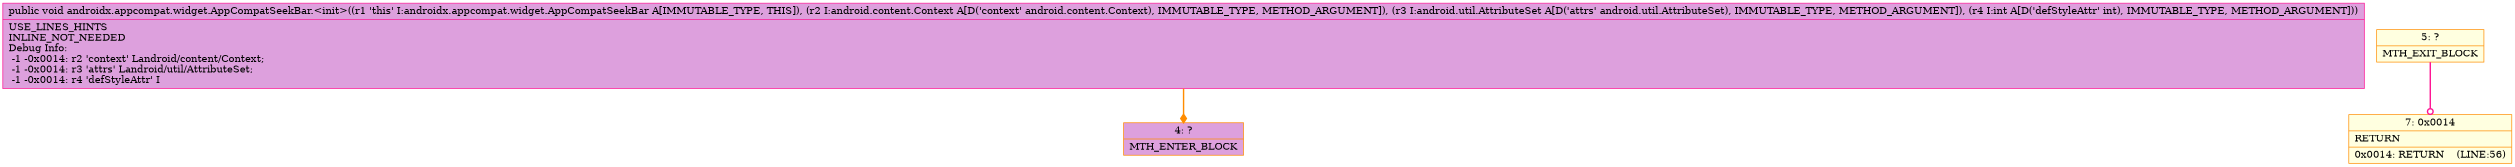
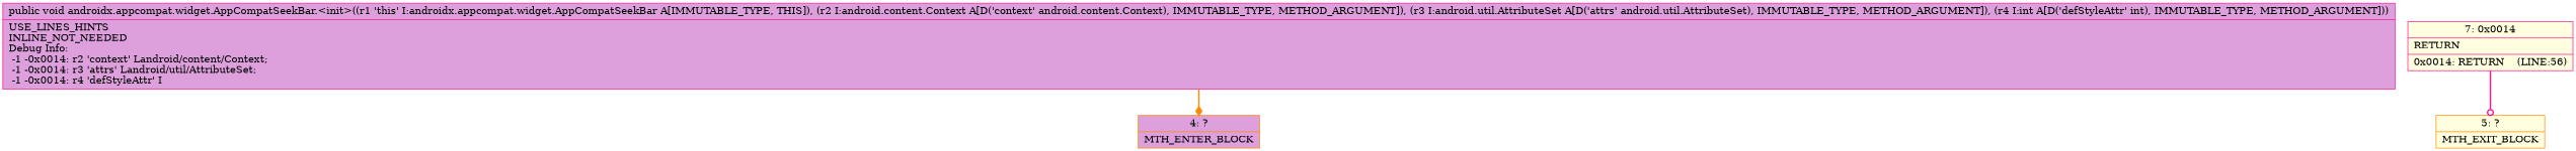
  digraph {
    node [color=darkorange fillcolor=plum shape=record style=filled]
    edge [style=bold]
    n1 [label="{4\:\ ?|MTH_ENTER_BLOCK\l}"]
-   n2 [fillcolor=lightyellow label="{7\:\ 0x0014|RETURN\l|0x0014: RETURN    (LINE:56)\l}"]
+   n2 [color=deeppink fillcolor=lightyellow label="{7\:\ 0x0014|RETURN\l|0x0014: RETURN    (LINE:56)\l}"]
    n3 [fillcolor=lightyellow label="{5\:\ ?|MTH_EXIT_BLOCK\l}"]
    n4 [color=deeppink label="{public void androidx.appcompat.widget.AppCompatSeekBar.\<init\>((r1 'this' I:androidx.appcompat.widget.AppCompatSeekBar A[IMMUTABLE_TYPE, THIS]), (r2 I:android.content.Context A[D('context' android.content.Context), IMMUTABLE_TYPE, METHOD_ARGUMENT]), (r3 I:android.util.AttributeSet A[D('attrs' android.util.AttributeSet), IMMUTABLE_TYPE, METHOD_ARGUMENT]), (r4 I:int A[D('defStyleAttr' int), IMMUTABLE_TYPE, METHOD_ARGUMENT]))  | USE_LINES_HINTS\lINLINE_NOT_NEEDED\lDebug Info:\l  \-1 \-0x0014: r2 'context' Landroid\/content\/Context;\l  \-1 \-0x0014: r3 'attrs' Landroid\/util\/AttributeSet;\l  \-1 \-0x0014: r4 'defStyleAttr' I\l}"]
-   n3 -> n2 [arrowhead=odot color=deeppink]
+   n2 -> n3 [arrowhead=odot color=deeppink]
    n4 -> n1 [arrowhead=diamond color=darkorange]
  }
